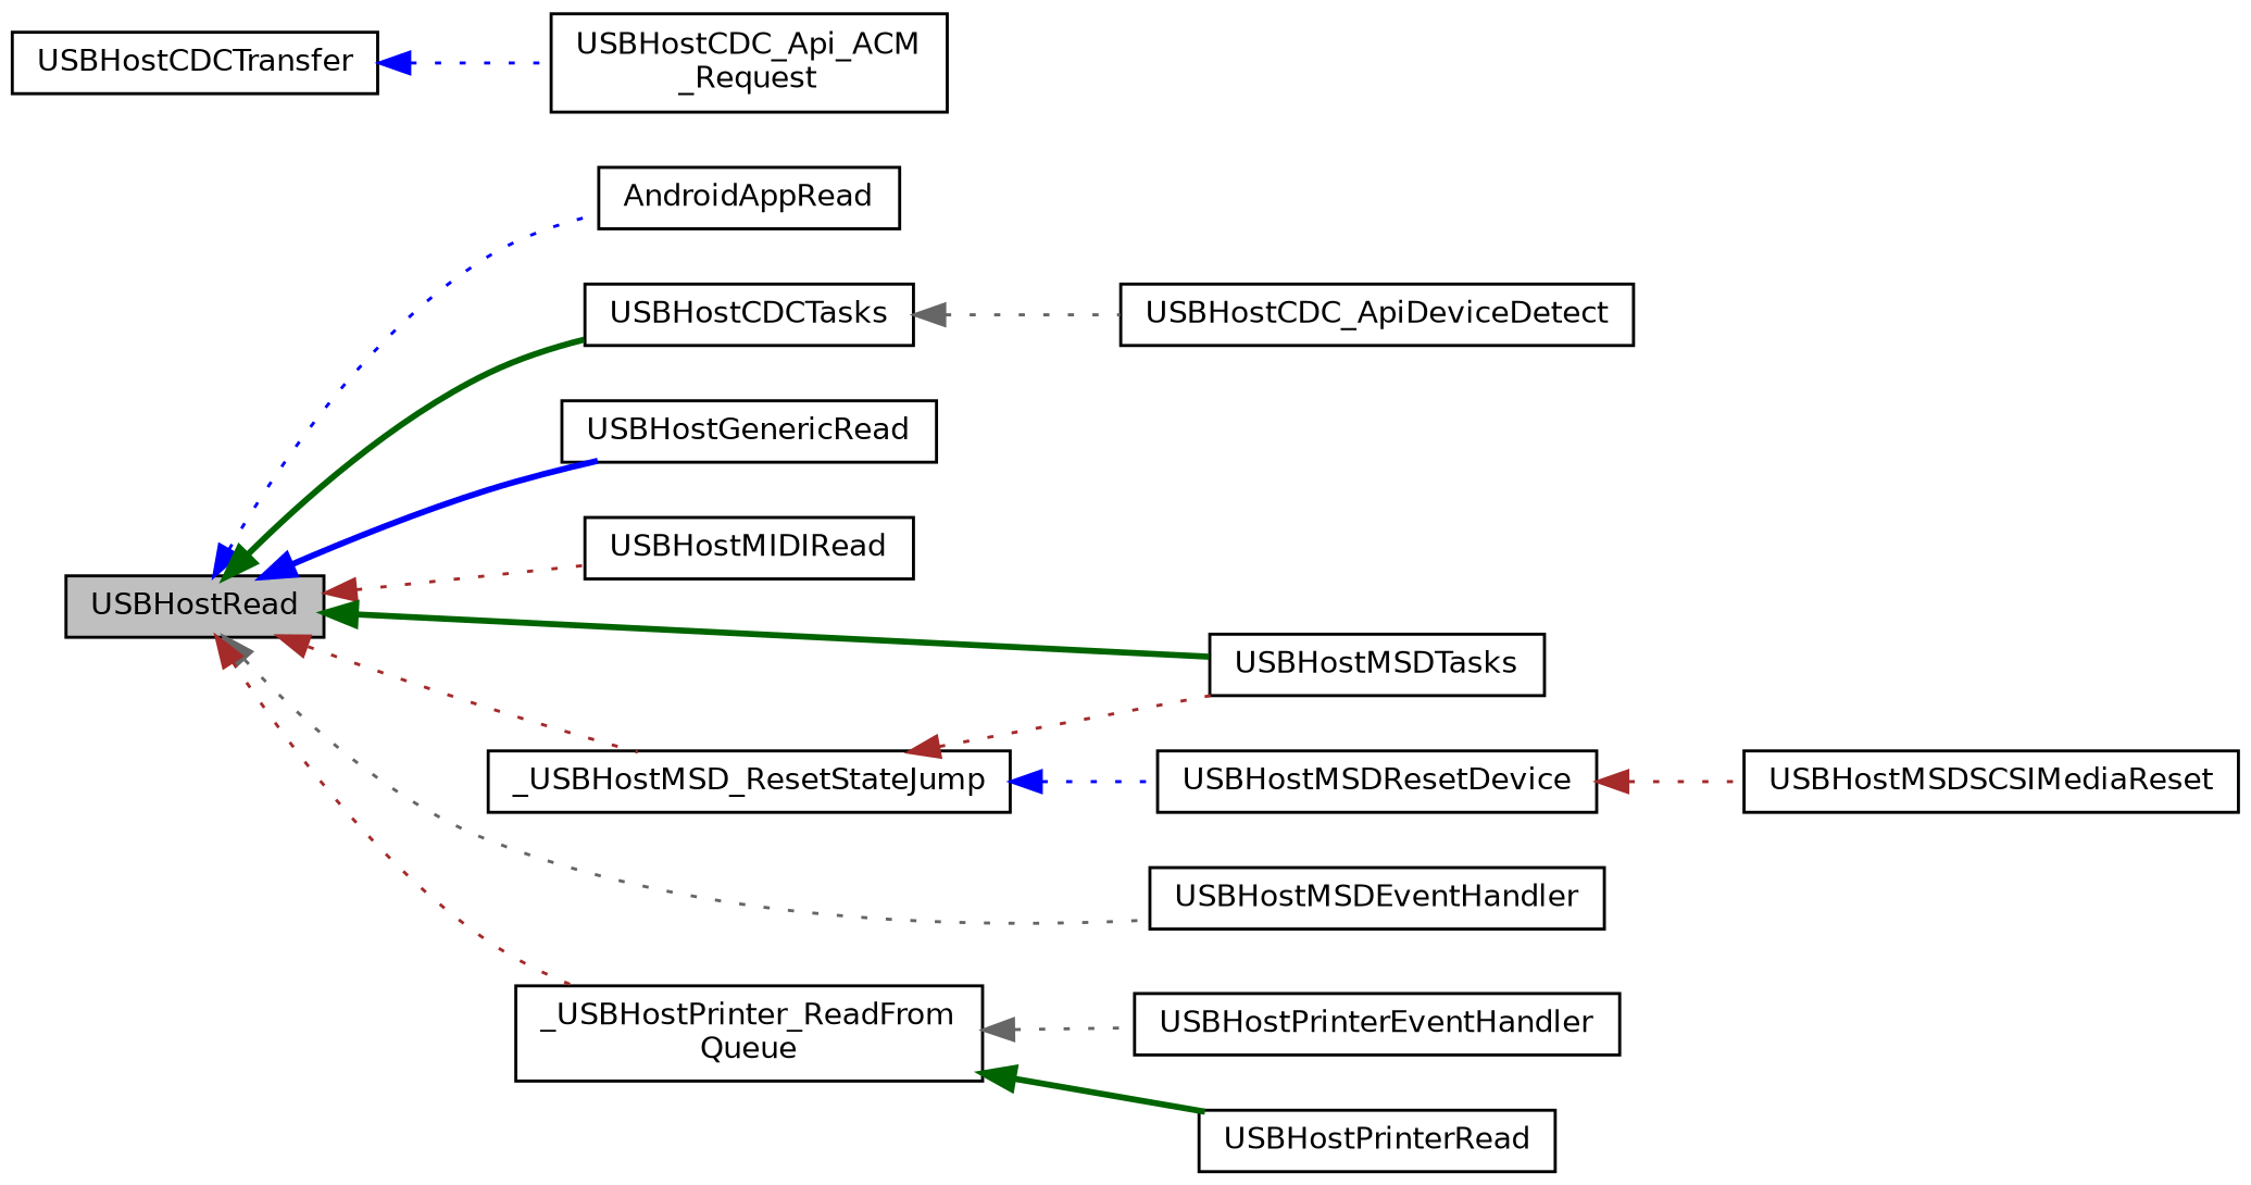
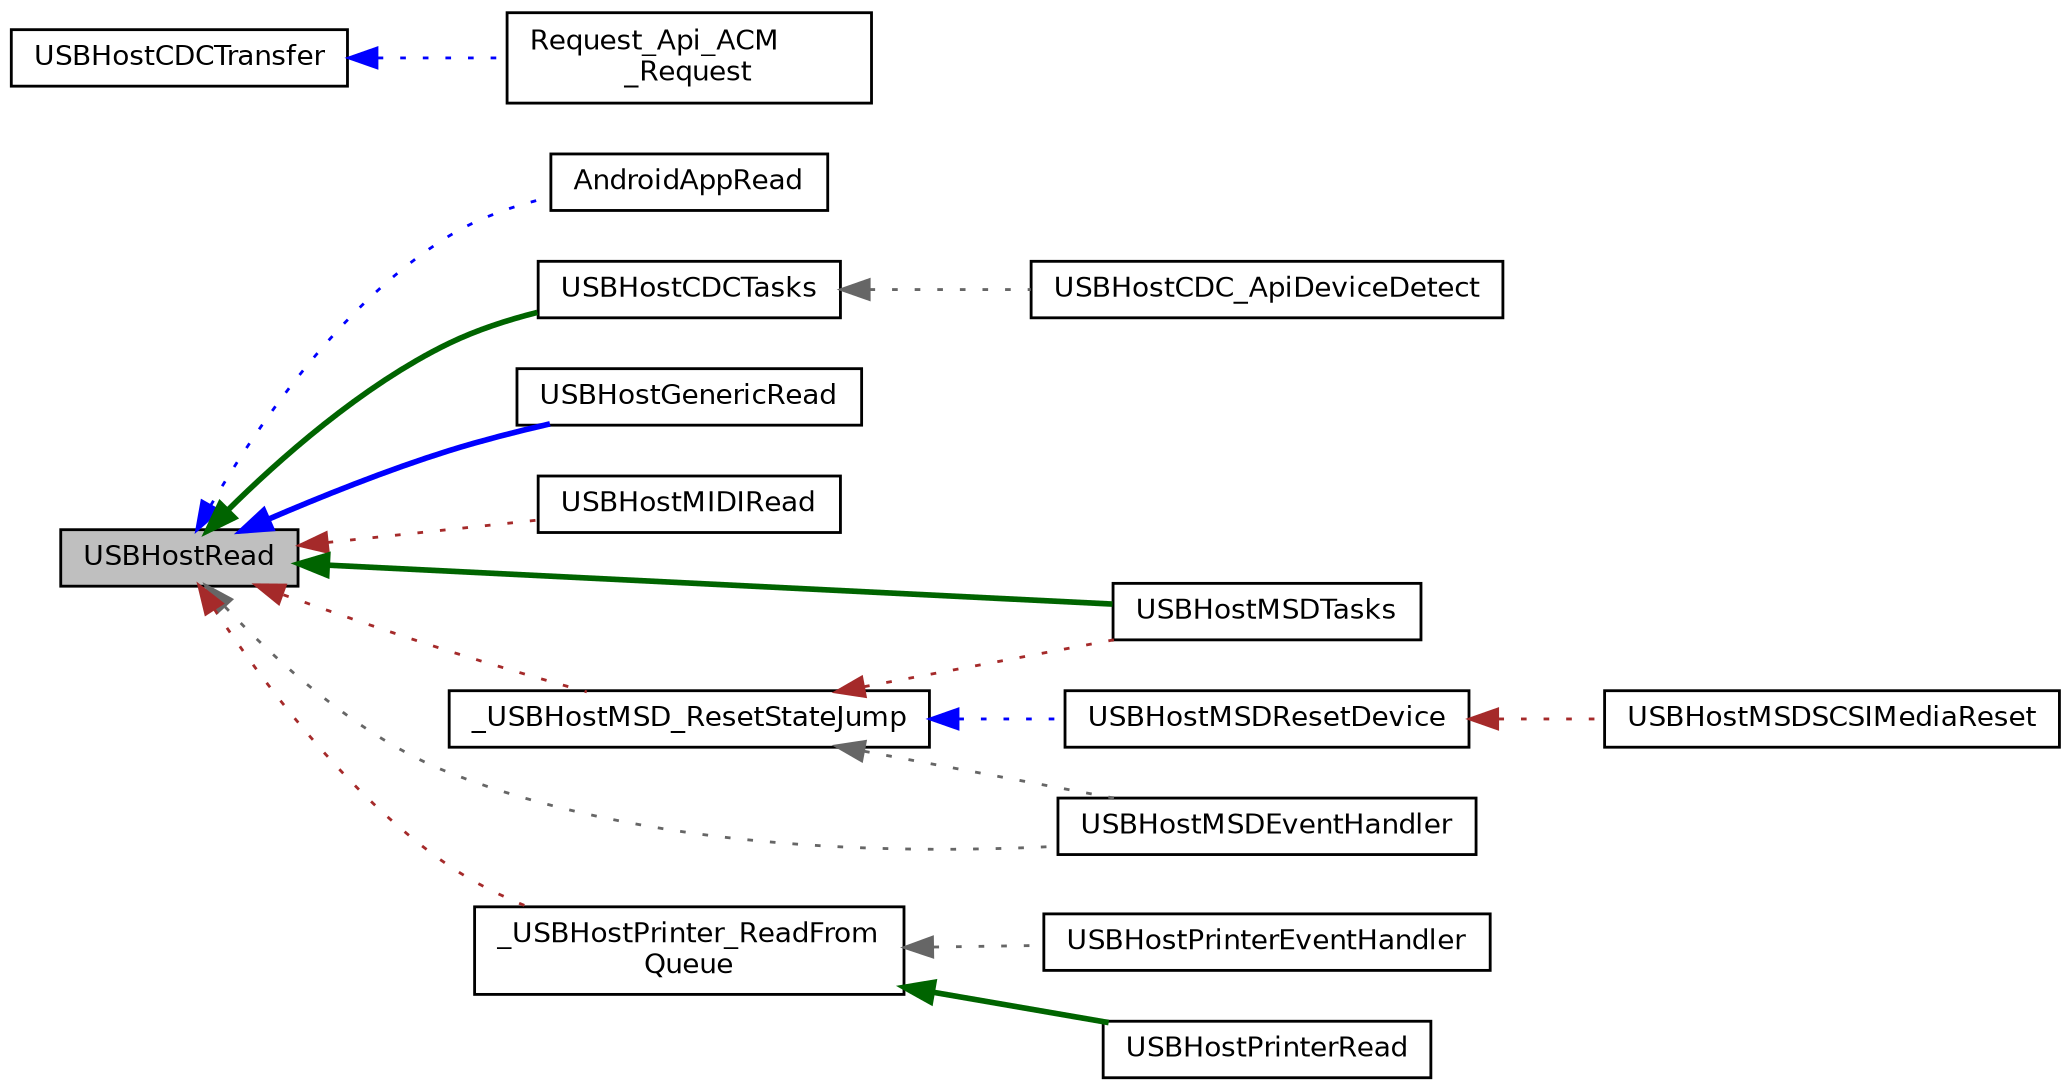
  digraph {
    rankdir=LR
    node [color=black fillcolor=white fontname=Helvetica fontsize=10 shape=record style=filled]
    edge [color=brown dir=back fontname=Helvetica fontsize=10 labelfontname=Helvetica labelfontsize=10 style=dotted]
    n1 [fillcolor=grey75 fontcolor=black height=0.2 label=USBHostRead width=0.4]
    n2 [height=0.2 label=AndroidAppRead width=0.4]
    n3 [height=0.2 label=USBHostCDCTasks width=0.4]
    n4 [height=0.2 label=USBHostGenericRead width=0.4]
    n5 [height=0.2 label=USBHostMIDIRead width=0.4]
    n6 [height=0.2 label=USBHostMSDTasks width=0.4]
    n7 [height=0.2 label=USBHostMSDEventHandler width=0.4]
    n8 [height=0.2 label=_USBHostMSD_ResetStateJump width=0.4]
    n9 [height=0.2 label="_USBHostPrinter_ReadFrom\lQueue" width=0.4]
    n10 [height=0.2 label=USBHostCDC_ApiDeviceDetect width=0.4]
    n11 [height=0.2 label=USBHostCDCTransfer width=0.4]
-   n12 [height=0.2 label="USBHostCDC_Api_ACM\l_Request" width=0.4]
+   n12 [height=0.2 label="Request_Api_ACM\l_Request" width=0.4]
    n13 [height=0.2 label=USBHostMSDResetDevice width=0.4]
    n14 [height=0.2 label=USBHostPrinterEventHandler width=0.4]
    n15 [height=0.2 label=USBHostPrinterRead width=0.4]
    n16 [height=0.2 label=USBHostMSDSCSIMediaReset width=0.4]
    n1 -> n2 [color=blue]
    n1 -> n3 [color=darkgreen style=bold]
    n1 -> n4 [color=blue style=bold]
    n1 -> n5
    n1 -> n6 [color=darkgreen style=bold]
    n1 -> n7 [color=gray40]
    n1 -> n8
    n1 -> n9
    n3 -> n10 [color=gray40]
    n8 -> n6
+   n8 -> n7 [color=gray40]
    n8 -> n13 [color=blue]
    n9 -> n14 [color=gray40]
    n9 -> n15 [color=darkgreen style=bold]
    n11 -> n12 [color=blue]
    n13 -> n16
  }
